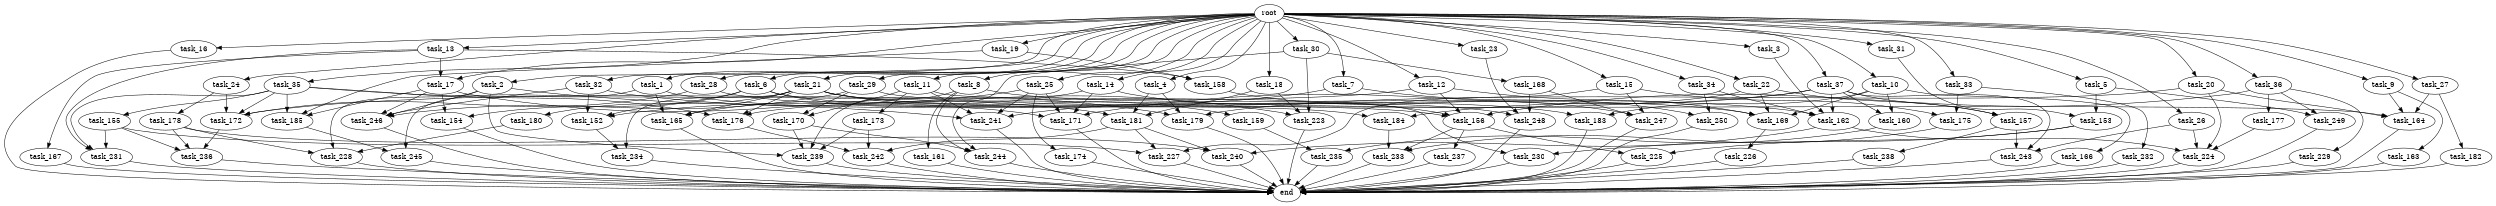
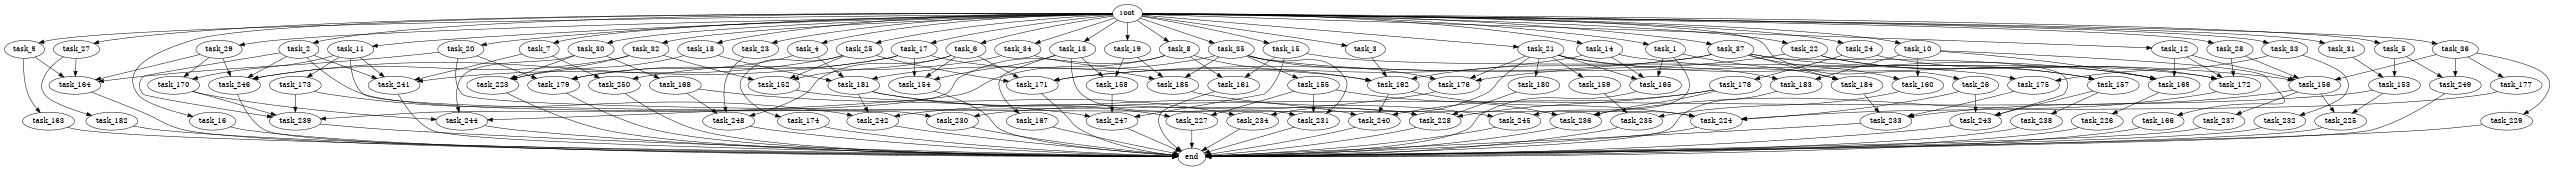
  digraph {
    root
    task_1
    task_2
    task_3
    task_4
    task_5
    task_6
    task_7
    task_8
    task_9
    task_10
    task_11
    task_12
    task_13
    task_14
    task_15
    task_16
    task_17
    task_18
    task_19
    task_20
    task_21
    task_22
    task_23
    task_24
    task_25
    task_26
    task_27
    task_28
    task_29
    task_30
    task_31
    task_32
    task_33
    task_34
    task_35
    task_36
    task_37
    task_165
    task_184
    task_245
    task_228
    task_239
    task_241
    task_246
    task_162
    task_179
    task_181
    task_153
    task_249
    task_152
    task_154
    task_171
    task_248
    task_250
    task_161
    task_244
    task_163
    task_164
    task_160
    task_166
    task_169
    task_183
    task_170
    task_173
    task_230
    task_156
    task_172
    task_158
    task_167
    task_231
    task_175
    task_247
    end
    task_185
    task_223
    task_224
    task_159
    task_176
    task_180
    task_234
    task_157
    task_178
    task_174
    task_243
    task_182
    task_168
    task_232
    task_155
    task_177
    task_229
    task_233
    task_240
    task_227
    task_242
    task_225
    task_235
    task_226
    task_237
    task_236
    task_238
    root -> task_1
    root -> task_2
    root -> task_3
    root -> task_4
    root -> task_5
    root -> task_6
    root -> task_7
    root -> task_8
    root -> task_9
    root -> task_10
    root -> task_11
    root -> task_12
    root -> task_13
    root -> task_14
    root -> task_15
    root -> task_16
    root -> task_17
    root -> task_18
    root -> task_19
    root -> task_20
    root -> task_21
    root -> task_22
    root -> task_23
    root -> task_24
    root -> task_25
    root -> task_26
    root -> task_27
    root -> task_28
    root -> task_29
    root -> task_30
    root -> task_31
    root -> task_32
    root -> task_33
    root -> task_34
    root -> task_35
    root -> task_36
    root -> task_37
    task_1 -> task_165
    task_1 -> task_184
    task_1 -> task_245
    task_2 -> task_228
    task_2 -> task_239
    task_2 -> task_241
    task_2 -> task_246
    task_3 -> task_162
    task_4 -> task_179
    task_4 -> task_181
    task_5 -> task_153
    task_5 -> task_249
    task_6 -> task_152
    task_6 -> task_154
    task_6 -> task_171
    task_6 -> task_248
    task_7 -> task_241
    task_7 -> task_250
    task_8 -> task_239
    task_8 -> task_162
    task_8 -> task_161
    task_8 -> task_244
    task_9 -> task_163
    task_9 -> task_164
    task_10 -> task_160
    task_10 -> task_166
    task_10 -> task_169
    task_10 -> task_183
    task_11 -> task_241
    task_11 -> task_170
    task_11 -> task_173
    task_11 -> task_230
    task_12 -> task_169
    task_12 -> task_156
    task_12 -> task_172
-   task_13 -> task_17
+   task_13 -> task_154
    task_13 -> task_158
    task_13 -> task_167
    task_13 -> task_231
    task_14 -> task_165
    task_14 -> task_171
    task_14 -> task_156
-   task_15 -> task_227
+   task_15 -> task_161
    task_15 -> task_175
    task_15 -> task_247
    task_16 -> end
    task_17 -> task_246
    task_17 -> task_179
    task_17 -> task_154
    task_17 -> task_185
    task_18 -> task_181
    task_18 -> task_223
    task_19 -> task_158
    task_19 -> task_185
    task_20 -> task_179
    task_20 -> task_164
    task_20 -> task_224
    task_21 -> task_165
    task_21 -> task_169
    task_21 -> task_183
    task_21 -> task_159
    task_21 -> task_176
    task_21 -> task_180
    task_21 -> task_234
    task_22 -> task_169
    task_22 -> task_176
    task_22 -> task_157
    task_23 -> task_248
    task_24 -> task_172
    task_24 -> task_178
    task_25 -> task_241
    task_25 -> task_152
    task_25 -> task_171
    task_25 -> task_174
    task_26 -> task_224
    task_26 -> task_243
    task_27 -> task_164
    task_27 -> task_182
    task_28 -> task_156
    task_28 -> task_172
    task_29 -> task_246
    task_29 -> task_164
    task_29 -> task_170
    task_30 -> task_244
    task_30 -> task_223
    task_30 -> task_168
    task_31 -> task_153
    task_32 -> task_246
    task_32 -> task_152
    task_32 -> task_223
    task_33 -> task_175
    task_33 -> task_232
    task_34 -> task_162
    task_34 -> task_250
    task_35 -> task_181
    task_35 -> task_172
    task_35 -> task_231
    task_35 -> task_185
    task_35 -> task_176
    task_35 -> task_155
    task_36 -> task_249
    task_36 -> task_156
    task_36 -> task_177
    task_36 -> task_229
    task_37 -> task_184
    task_37 -> task_162
    task_37 -> task_171
    task_37 -> task_160
    task_37 -> task_157
    task_37 -> task_243
    task_165 -> end
    task_184 -> task_233
    task_245 -> end
    task_228 -> end
    task_239 -> end
    task_241 -> end
    task_246 -> end
    task_162 -> task_224
    task_162 -> task_240
    task_179 -> end
    task_181 -> task_240
    task_181 -> task_227
    task_181 -> task_242
    task_153 -> task_230
    task_153 -> task_225
    task_249 -> end
    task_152 -> task_234
    task_154 -> end
    task_171 -> end
    task_248 -> end
    task_250 -> end
    task_161 -> end
    task_244 -> end
    task_163 -> end
    task_164 -> end
    task_160 -> task_235
    task_166 -> end
    task_169 -> task_226
    task_183 -> end
    task_170 -> task_239
    task_170 -> task_244
    task_173 -> task_239
    task_173 -> task_242
    task_230 -> end
    task_156 -> task_233
    task_156 -> task_225
    task_156 -> task_237
    task_172 -> task_236
    task_158 -> task_247
    task_167 -> end
    task_231 -> end
    task_175 -> task_233
    task_247 -> end
    task_185 -> task_245
    task_223 -> end
    task_224 -> end
    task_159 -> task_235
    task_176 -> task_242
    task_180 -> task_228
    task_234 -> end
    task_157 -> task_243
    task_157 -> task_238
    task_178 -> task_228
    task_178 -> task_240
    task_178 -> task_236
    task_174 -> end
    task_243 -> end
    task_182 -> end
    task_168 -> task_248
    task_168 -> task_247
    task_232 -> end
    task_155 -> task_231
    task_155 -> task_227
    task_155 -> task_236
    task_177 -> task_224
    task_229 -> end
    task_233 -> end
    task_240 -> end
    task_227 -> end
    task_242 -> end
    task_225 -> end
    task_235 -> end
    task_226 -> end
    task_237 -> end
    task_236 -> end
    task_238 -> end
  }
